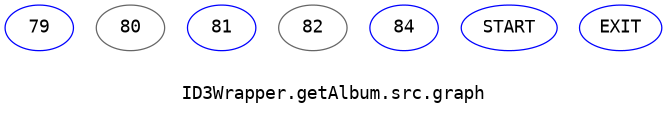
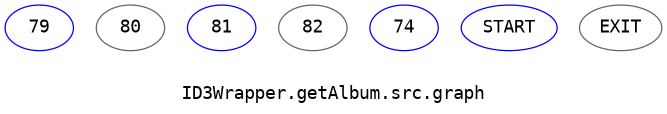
  digraph {
    label="ID3Wrapper.getAlbum.src.graph"
    fontname="DejaVu Sans Mono"
    node [color=blue fontname="DejaVu Sans Mono"]
    n1 [label=79]
    n2 [label=80 color=gray40]
    n3 [label=81]
    n4 [label=82 color=gray40]
-   n5 [label=84]
+   n5 [label=74]
    n6 [label=START]
-   n7 [label=EXIT]
+   n7 [label=EXIT color=gray40]
  }
